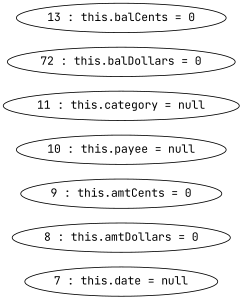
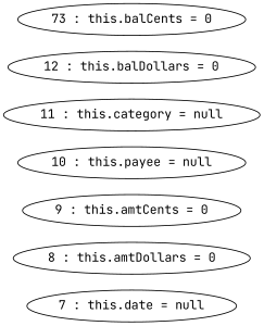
  digraph {
    rankdir=LR
    fontname="JetBrains Mono"
    node [fontname="JetBrains Mono"]
    "7 : this.date = null"
    "8 : this.amtDollars = 0"
    "9 : this.amtCents = 0"
    "10 : this.payee = null"
    "11 : this.category = null"
-   "12 : this.balDollars = 0" [label="72 : this.balDollars = 0"]
-   "13 : this.balCents = 0"
+   "12 : this.balDollars = 0"
+   "13 : this.balCents = 0" [label="73 : this.balCents = 0"]
  }
